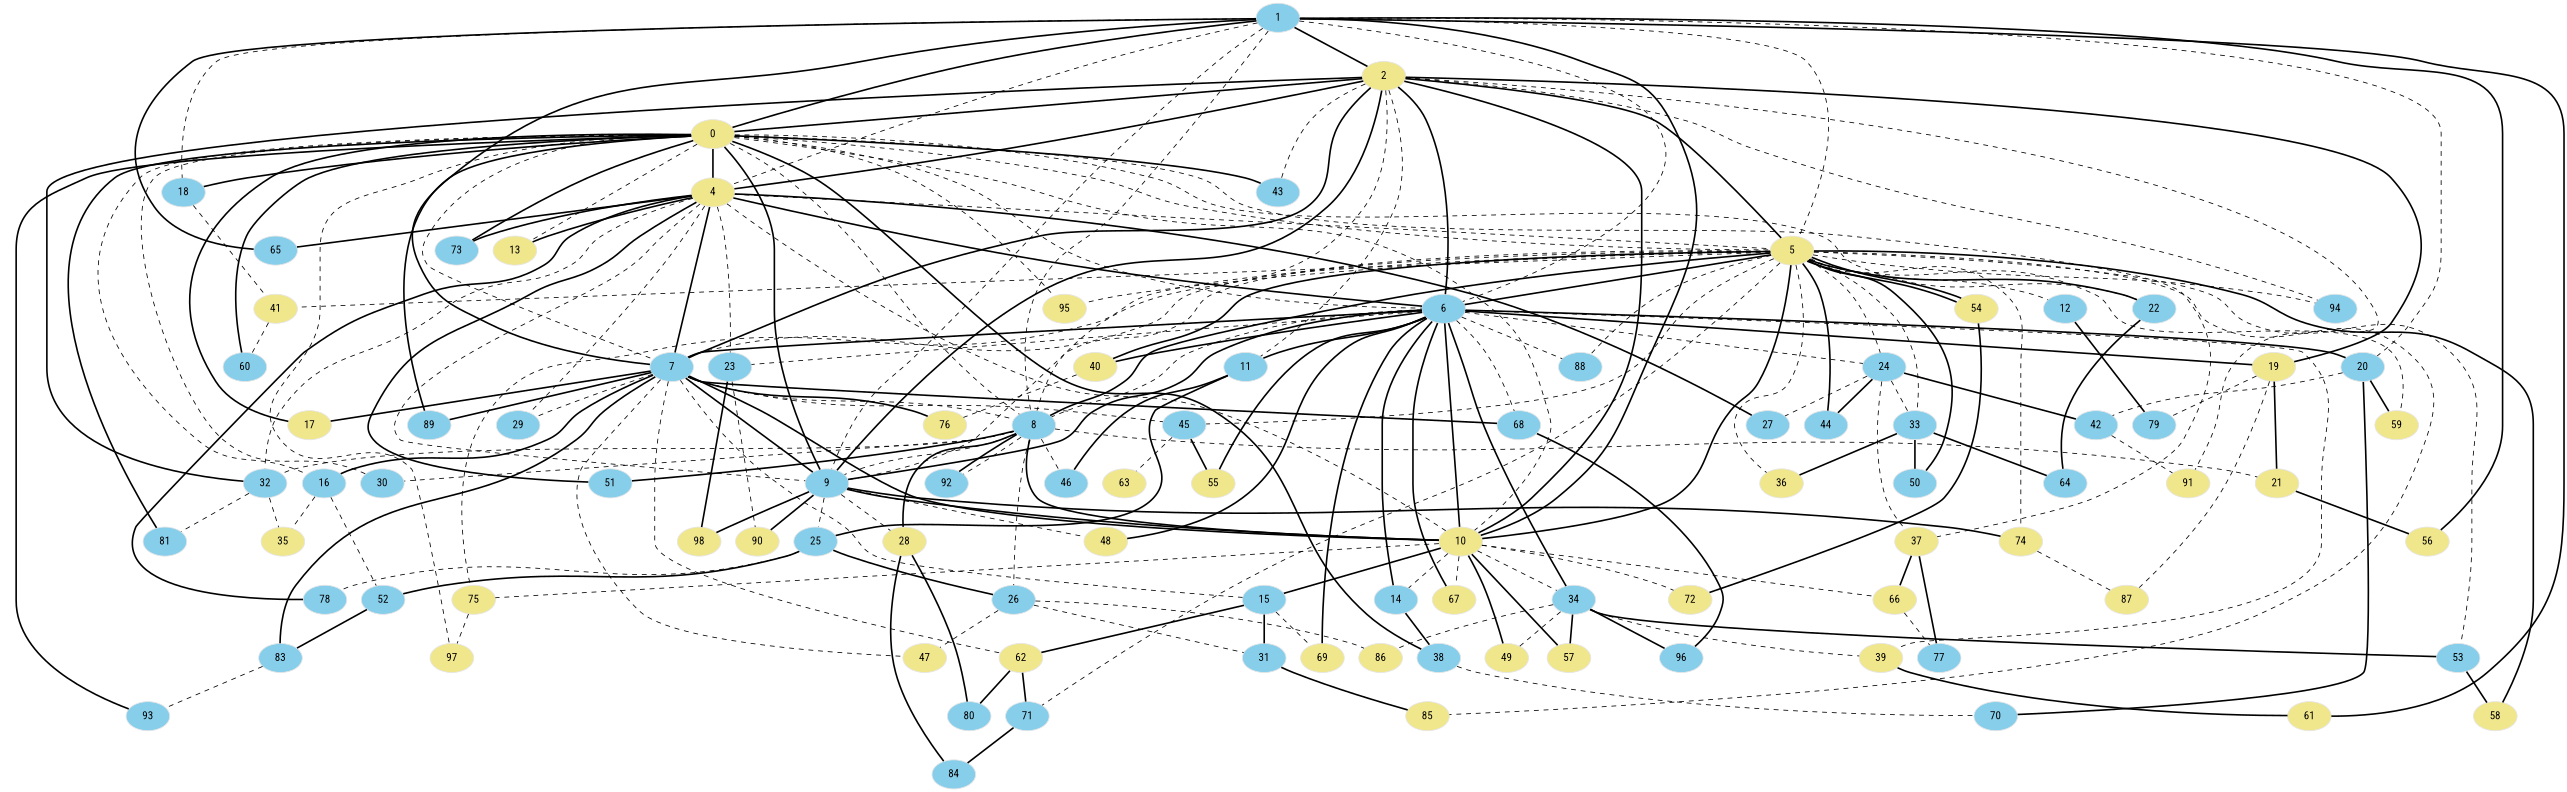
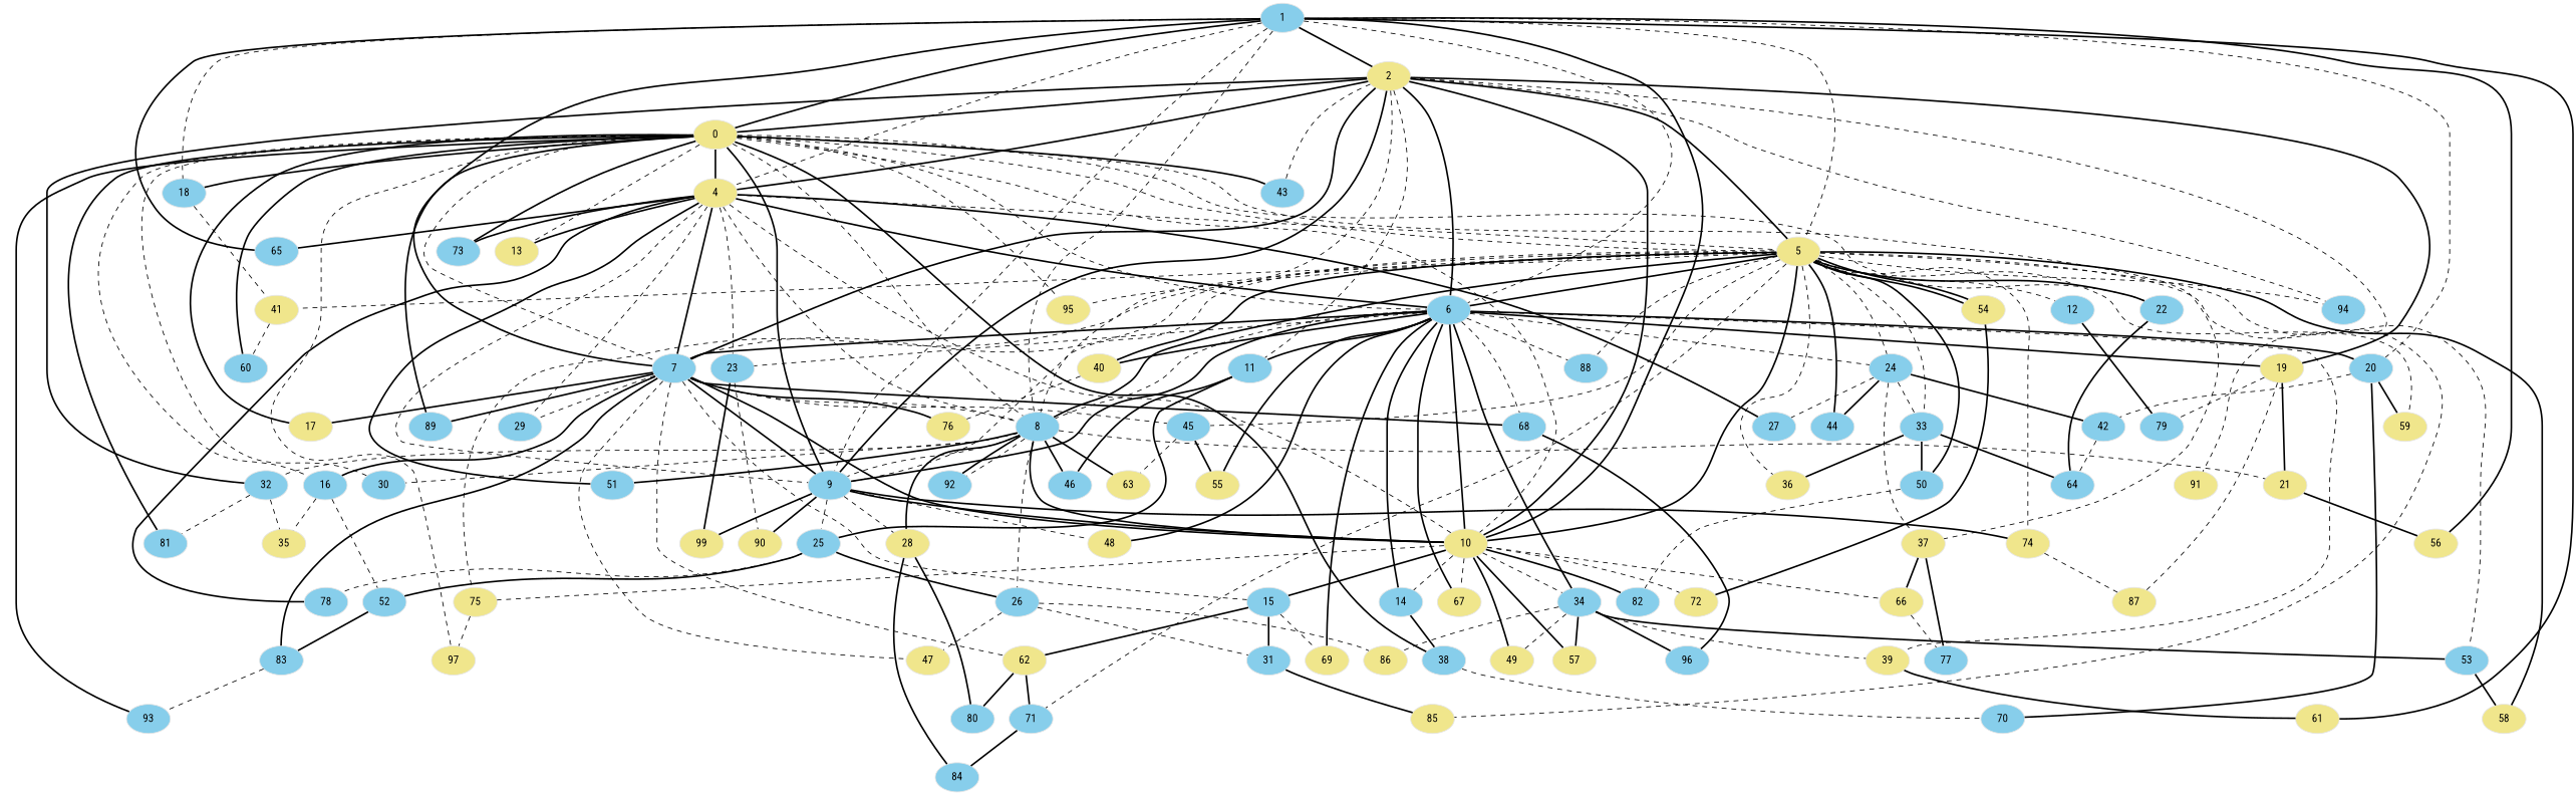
  graph {
    fontname="Roboto Condensed"
    node [color=gray90 fillcolor=skyblue fontname="Roboto Condensed" style=filled]
    edge [fontname="Roboto Condensed" style=bold]
    2 [fillcolor=khaki]
    1
    n3 [fillcolor=khaki label=0]
    4 [fillcolor=khaki]
    5 [fillcolor=khaki]
    6
    7
    8
    9
    10 [fillcolor=khaki]
    18
    20
    56 [fillcolor=khaki]
    61 [fillcolor=khaki]
    65
    11
    19 [fillcolor=khaki]
    32
    43
    91 [fillcolor=khaki]
    94
    13 [fillcolor=khaki]
    16
    17 [fillcolor=khaki]
    22
    30
    37 [fillcolor=khaki]
    38
    60
    73
    81
    89
    93
    95 [fillcolor=khaki]
    97 [fillcolor=khaki]
    23
    27
    29
    51
    78
    12
    24
    33
    36 [fillcolor=khaki]
    40 [fillcolor=khaki]
    41 [fillcolor=khaki]
    44
    45
    50
    53
    54 [fillcolor=khaki]
    58 [fillcolor=khaki]
    59 [fillcolor=khaki]
    71
    74 [fillcolor=khaki]
    75 [fillcolor=khaki]
    85 [fillcolor=khaki]
    88
    14
    34
    39 [fillcolor=khaki]
    48 [fillcolor=khaki]
    55 [fillcolor=khaki]
    67 [fillcolor=khaki]
    68
    69 [fillcolor=khaki]
    15
    47 [fillcolor=khaki]
    62 [fillcolor=khaki]
    76 [fillcolor=khaki]
    83
    21 [fillcolor=khaki]
    26
    28 [fillcolor=khaki]
    46
    63 [fillcolor=khaki]
    92
    25
    90 [fillcolor=khaki]
-   98 [fillcolor=khaki]
+   98 [fillcolor=khaki label=99]
    49 [fillcolor=khaki]
    57 [fillcolor=khaki]
    66 [fillcolor=khaki]
    72 [fillcolor=khaki]
+   82
    42
    70
    79
    87 [fillcolor=khaki]
    35 [fillcolor=khaki]
    52
    64
    77
    84
    86 [fillcolor=khaki]
    96
    31
    80
    2 -- n3
    2 -- 4
    2 -- 5
    2 -- 6
    2 -- 7
    2 -- 8 [style=dashed]
    2 -- 9
    2 -- 10
    2 -- 11 [style=dashed]
    2 -- 19
    2 -- 32
    2 -- 43 [style=dashed]
    2 -- 91 [style=dashed]
    2 -- 94 [style=dashed]
    1 -- 2
    1 -- n3
    1 -- 4 [style=dashed]
    1 -- 5 [style=dashed]
    1 -- 6 [style=dashed]
    1 -- 7
    1 -- 8 [style=dashed]
    1 -- 9 [style=dashed]
    1 -- 10
    1 -- 18 [style=dashed]
    1 -- 20 [style=dashed]
    1 -- 56
    1 -- 61
    1 -- 65
    n3 -- 4
    n3 -- 5 [style=dashed]
    n3 -- 6 [style=dashed]
    n3 -- 7 [style=dashed]
    n3 -- 8 [style=dashed]
    n3 -- 9
    n3 -- 10 [style=dashed]
    n3 -- 18
    n3 -- 43
    n3 -- 13 [style=dashed]
    n3 -- 16 [style=dashed]
    n3 -- 17
    n3 -- 22 [style=dashed]
    n3 -- 30 [style=dashed]
    n3 -- 37 [style=dashed]
    n3 -- 38
    n3 -- 60
    n3 -- 73
    n3 -- 81
    n3 -- 89
    n3 -- 93
    n3 -- 95 [style=dashed]
    n3 -- 97 [style=dashed]
    4 -- 5 [style=dashed]
    4 -- 6
    4 -- 7
-   4 -- 32 [style=dashed]
+   4 -- 8 [style=dashed]
    4 -- 9 [style=dashed]
    4 -- 10 [style=dashed]
    4 -- 65
    4 -- 13
    4 -- 73
    4 -- 23 [style=dashed]
    4 -- 27
    4 -- 29 [style=dashed]
    4 -- 51
    4 -- 78
    5 -- 6
    5 -- 7 [style=dashed]
    5 -- 8
    5 -- 9 [style=dashed]
    5 -- 10
    5 -- 94 [style=dashed]
    5 -- 22
    5 -- 95 [style=dashed]
    5 -- 12 [style=dashed]
    5 -- 24 [style=dashed]
    5 -- 33 [style=dashed]
    5 -- 36 [style=dashed]
    5 -- 40
    5 -- 41 [style=dashed]
    5 -- 44
    5 -- 45 [style=dashed]
    5 -- 50
    5 -- 53 [style=dashed]
    5 -- 54
    5 -- 54
    5 -- 58
    5 -- 59 [style=dashed]
    5 -- 71 [style=dashed]
    5 -- 74 [style=dashed]
    5 -- 75 [style=dashed]
    5 -- 85 [style=dashed]
    5 -- 88 [style=dashed]
    6 -- 7
    6 -- 8 [style=dashed]
    6 -- 9
    6 -- 10
    6 -- 20
    6 -- 11
    6 -- 19
    6 -- 23 [style=dashed]
    6 -- 24 [style=dashed]
    6 -- 40
    6 -- 88 [style=dashed]
    6 -- 14
    6 -- 34
    6 -- 39 [style=dashed]
    6 -- 48
    6 -- 55
    6 -- 67
    6 -- 68 [style=dashed]
    6 -- 69
    7 -- 8 [style=dashed]
    7 -- 9
    7 -- 10
    7 -- 16
    7 -- 17
    7 -- 89
    7 -- 29 [style=dashed]
    7 -- 45 [style=dashed]
    7 -- 68
    7 -- 15 [style=dashed]
    7 -- 47 [style=dashed]
    7 -- 62 [style=dashed]
    7 -- 76
    7 -- 83
    8 -- 9 [style=dashed]
    8 -- 10
    8 -- 32 [style=dashed]
    8 -- 30 [style=dashed]
    8 -- 51
    8 -- 21 [style=dashed]
    8 -- 26 [style=dashed]
    8 -- 28
-   8 -- 46 [style=dashed]
+   8 -- 46
+   8 -- 63
    8 -- 92
    8 -- 92 [style=dashed]
    9 -- 10
    9 -- 74
    9 -- 48 [style=dashed]
    9 -- 28 [style=dashed]
    9 -- 25 [style=dashed]
    9 -- 90
    9 -- 98
    10 -- 75 [style=dashed]
    10 -- 14 [style=dashed]
    10 -- 34 [style=dashed]
    10 -- 67 [style=dashed]
    10 -- 15
    10 -- 49
    10 -- 57
    10 -- 66 [style=dashed]
    10 -- 72 [style=dashed]
+   10 -- 82
    18 -- 41 [style=dashed]
    20 -- 59
    20 -- 42 [style=dashed]
    20 -- 70
    11 -- 46
    11 -- 25
    19 -- 21
    19 -- 79 [style=dashed]
    19 -- 87 [style=dashed]
    32 -- 81 [style=dashed]
    32 -- 35 [style=dashed]
    16 -- 35 [style=dashed]
    16 -- 52 [style=dashed]
    22 -- 64
    37 -- 66
    37 -- 77
    38 -- 70 [style=dashed]
    23 -- 90 [style=dashed]
    23 -- 98
    12 -- 79
    24 -- 37 [style=dashed]
    24 -- 27 [style=dashed]
    24 -- 33 [style=dashed]
    24 -- 44
    24 -- 42
    33 -- 36
    33 -- 50
    33 -- 64
    40 -- 76 [style=dashed]
    41 -- 60 [style=dashed]
    45 -- 55
    45 -- 63 [style=dashed]
+   50 -- 82 [style=dashed]
    53 -- 58
    54 -- 72
    71 -- 84
    74 -- 87 [style=dashed]
    75 -- 97 [style=dashed]
    14 -- 38
    34 -- 53
    34 -- 39 [style=dashed]
    34 -- 49 [style=dashed]
    34 -- 57
    34 -- 86 [style=dashed]
    34 -- 96
    39 -- 61
    68 -- 96
    15 -- 69 [style=dashed]
    15 -- 62
    15 -- 31
    62 -- 71
    62 -- 80
    83 -- 93 [style=dashed]
    21 -- 56
    26 -- 47 [style=dashed]
    26 -- 86 [style=dashed]
    26 -- 31 [style=dashed]
    28 -- 84
    28 -- 80
    25 -- 78 [style=dashed]
    25 -- 26
    25 -- 52
    66 -- 77 [style=dashed]
-   42 -- 91 [style=dashed]
+   42 -- 64 [style=dashed]
    52 -- 83
    31 -- 85
  }
